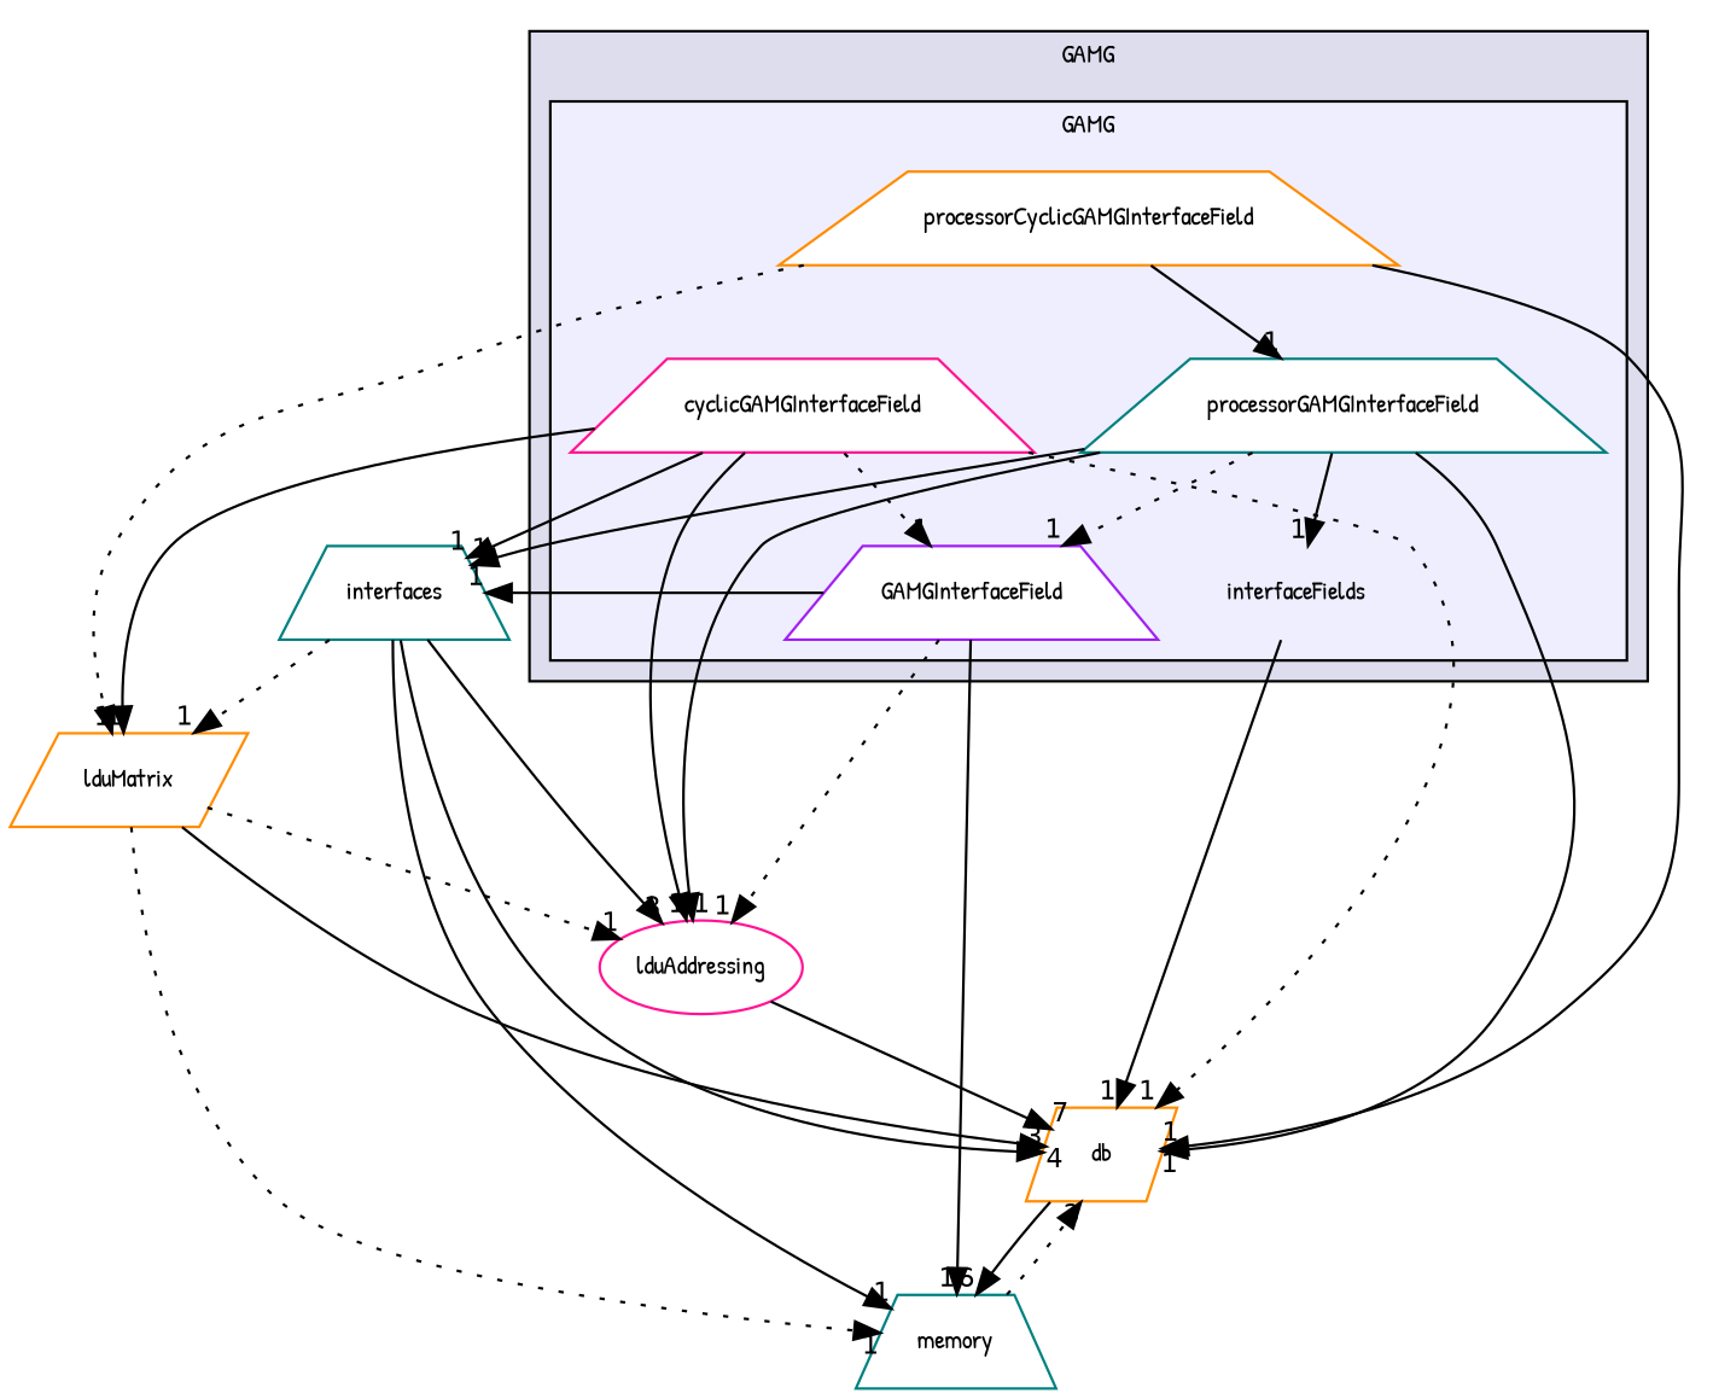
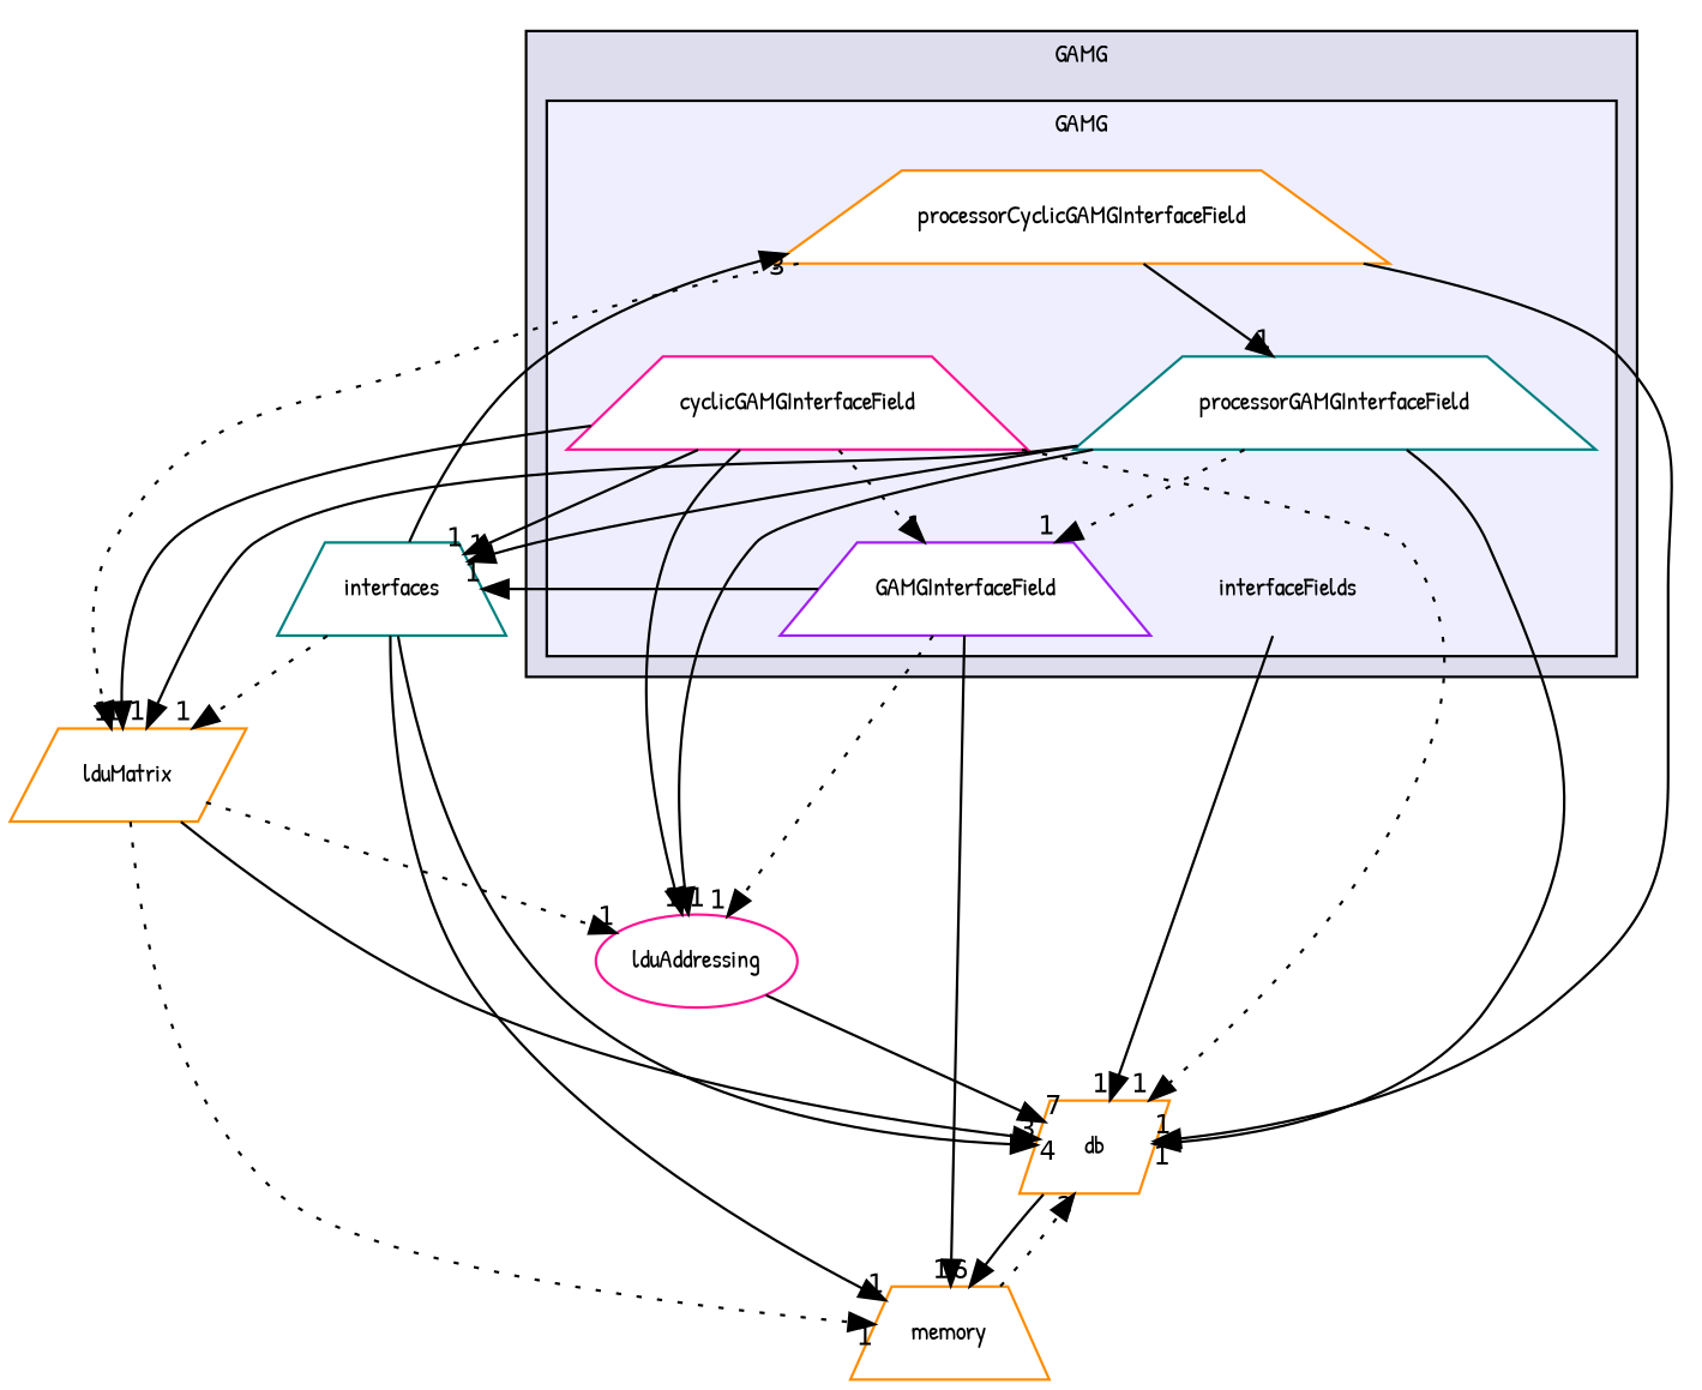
  digraph {
    compound=true
    fontname="Patrick Hand"
    node [color=darkorange fontname="Patrick Hand" fontsize=10 shape=trapezium]
    edge [fontname="Patrick Hand" headlabel=1 labeldistance=1.5 labelfontname=Helvetica labelfontsize=10 style=solid]
    n1 [color=deeppink label=interfaceFields shape=plaintext]
    n2 [color=deeppink fillcolor=white label=cyclicGAMGInterfaceField style=filled]
    n3 [color=purple fillcolor=white label=GAMGInterfaceField style=filled]
    n4 [fillcolor=white label=processorCyclicGAMGInterfaceField style=filled]
    n5 [color=teal fillcolor=white label=processorGAMGInterfaceField style=filled]
    n6 [label=db shape=parallelogram]
    n7 [color=teal label=interfaces]
    n8 [color=deeppink label=lduAddressing shape=ellipse]
    n9 [label=lduMatrix shape=parallelogram]
-   n10 [color=teal label=memory]
+   n10 [label=memory]
    subgraph cluster_1 {
      bgcolor="#ddddee"
      fontsize=10
      label=GAMG
      pencolor=black
      subgraph cluster_2 {
        bgcolor="#eeeeff"
        fontsize=10
        label=GAMG
        pencolor=black
        n1
        n2
        n3
        n4
        n5
      }
    }
    n1 -> n6
    n2 -> n3 [style=dotted]
    n2 -> n6 [style=dotted]
    n2 -> n7
    n2 -> n8
    n2 -> n9
    n3 -> n7
    n3 -> n8 [style=dotted]
    n3 -> n10
    n4 -> n5
    n4 -> n6
    n4 -> n9 [style=dotted]
    n5 -> n3 [style=dotted]
    n5 -> n6
    n5 -> n7
    n5 -> n8
-   n5 -> n1
+   n5 -> n9
    n6 -> n10 [headlabel=6]
    n7 -> n6 [headlabel=3]
-   n7 -> n8 [headlabel=3]
+   n7 -> n4 [headlabel=3]
    n7 -> n9 [style=dotted]
    n7 -> n10
    n8 -> n6 [headlabel=7]
    n9 -> n6 [headlabel=4]
    n9 -> n8 [style=dotted]
    n9 -> n10 [style=dotted]
    n10 -> n6 [headlabel=3 style=dotted]
  }
